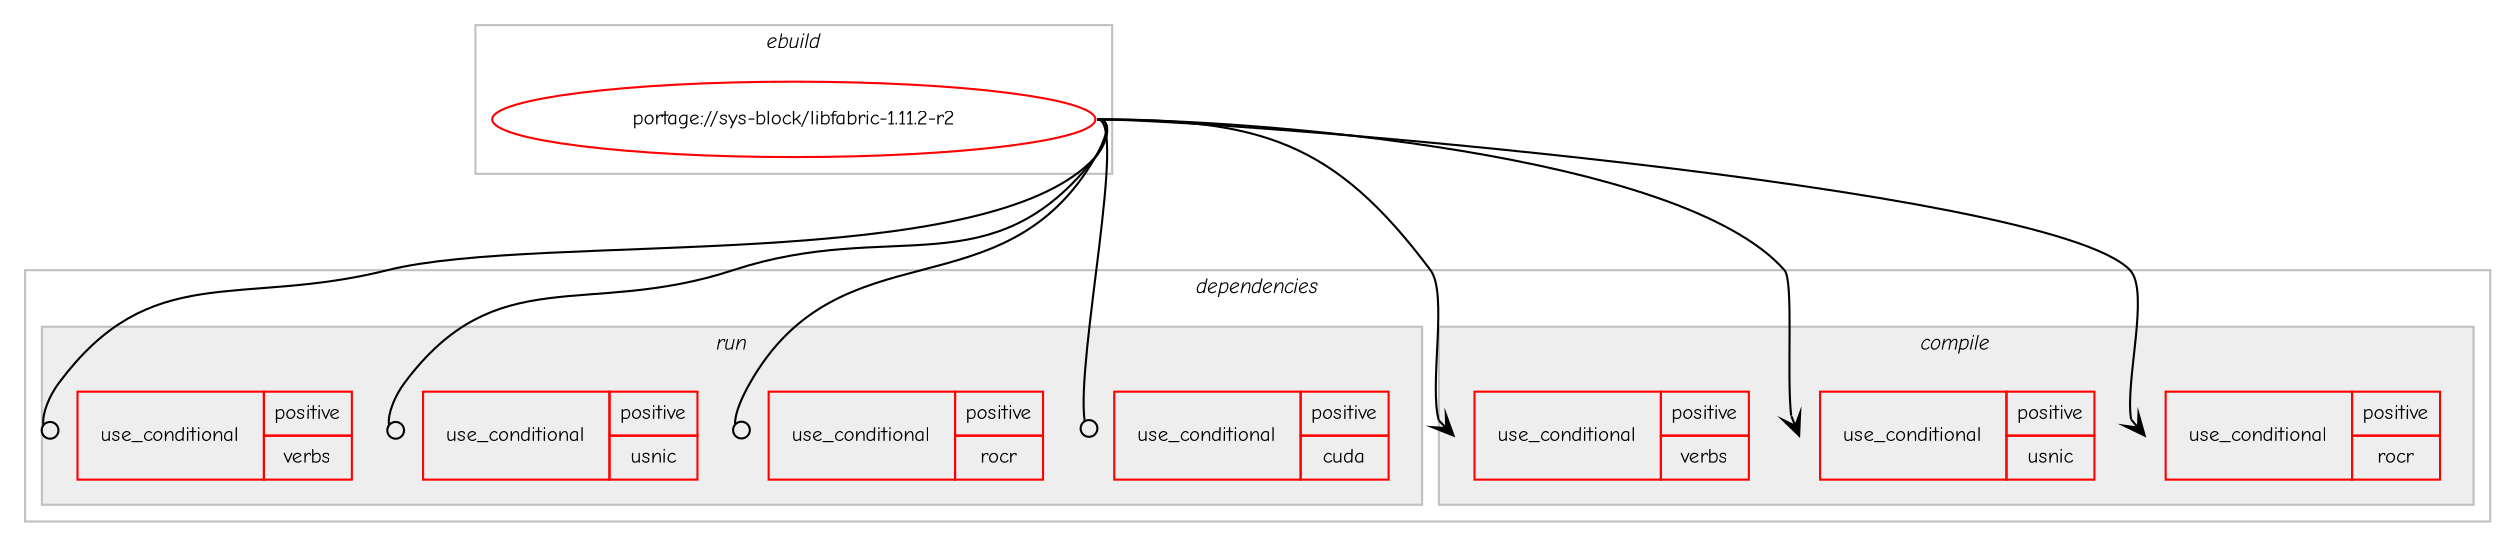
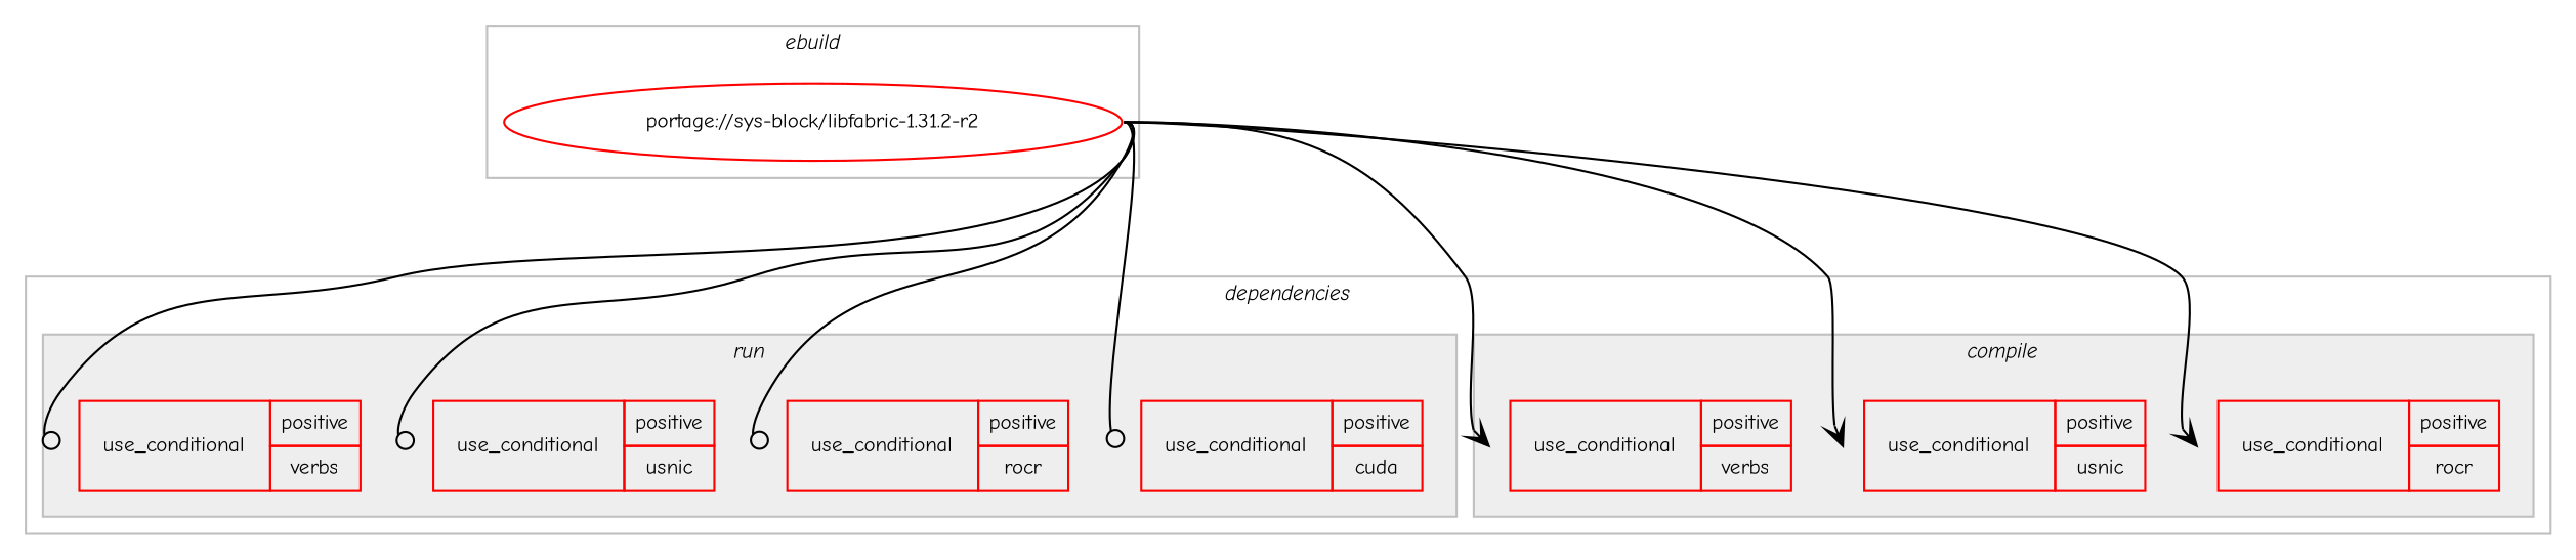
  digraph {
    compound=true
    concentrate=true
    fontname="Comic Neue"
    fontsize=10
    newrank=true
    rankdir=TB
    ranksep=1.5
    node [color=red fontname="Comic Neue" fontsize=10 shape=none]
    edge [arrowhead=odot headport=w style=solid tailport=e weight=20 fontname="Comic Neue"]
-   n1 [label="portage://sys-block/libfabric-1.11.2-r2" width=4 shape=""]
+   n1 [label="portage://sys-block/libfabric-1.31.2-r2" width=4 shape=""]
    n2 [label=<<TABLE BORDER="0" CELLBORDER="1" CELLSPACING="0" CELLPADDING="4"><TR><TD ROWSPAN="3" CELLPADDING="10">use_conditional</TD></TR><TR><TD>positive</TD></TR><TR><TD>rocr</TD></TR></TABLE>>]
    n3 [label=<<TABLE BORDER="0" CELLBORDER="1" CELLSPACING="0" CELLPADDING="4"><TR><TD ROWSPAN="3" CELLPADDING="10">use_conditional</TD></TR><TR><TD>positive</TD></TR><TR><TD>usnic</TD></TR></TABLE>>]
    n4 [label=<<TABLE BORDER="0" CELLBORDER="1" CELLSPACING="0" CELLPADDING="4"><TR><TD ROWSPAN="3" CELLPADDING="10">use_conditional</TD></TR><TR><TD>positive</TD></TR><TR><TD>verbs</TD></TR></TABLE>>]
    n5 [label=<<TABLE BORDER="0" CELLBORDER="1" CELLSPACING="0" CELLPADDING="4"><TR><TD ROWSPAN="3" CELLPADDING="10">use_conditional</TD></TR><TR><TD>positive</TD></TR><TR><TD>cuda</TD></TR></TABLE>>]
    n6 [label=<<TABLE BORDER="0" CELLBORDER="1" CELLSPACING="0" CELLPADDING="4"><TR><TD ROWSPAN="3" CELLPADDING="10">use_conditional</TD></TR><TR><TD>positive</TD></TR><TR><TD>rocr</TD></TR></TABLE>>]
    n7 [label=<<TABLE BORDER="0" CELLBORDER="1" CELLSPACING="0" CELLPADDING="4"><TR><TD ROWSPAN="3" CELLPADDING="10">use_conditional</TD></TR><TR><TD>positive</TD></TR><TR><TD>usnic</TD></TR></TABLE>>]
    n8 [label=<<TABLE BORDER="0" CELLBORDER="1" CELLSPACING="0" CELLPADDING="4"><TR><TD ROWSPAN="3" CELLPADDING="10">use_conditional</TD></TR><TR><TD>positive</TD></TR><TR><TD>verbs</TD></TR></TABLE>>]
    subgraph cluster_1 {
      color=gray
      label=<<i>ebuild</i>>
      rank=same
      n1
    }
    subgraph cluster_2 {
      color=gray
      label=<<i>dependencies</i>>
      subgraph cluster_3 {
        color=gray
        fillcolor="#eeeeee"
        label=<<i>compile</i>>
        style=filled
        subgraph sub_4 {
          color=gray
          fillcolor="#eeeeee"
          label=<<i>compile</i>>
          style=filled
          n2
        }
        subgraph sub_5 {
          color=gray
          fillcolor="#eeeeee"
          label=<<i>compile</i>>
          style=filled
          n3
        }
        subgraph sub_6 {
          color=gray
          fillcolor="#eeeeee"
          label=<<i>compile</i>>
          style=filled
          n4
        }
      }
      subgraph cluster_7 {
        color=gray
        fillcolor="#eeeeee"
        label=<<i>compile and run</i>>
        style=filled
      }
      subgraph cluster_8 {
        color=gray
        fillcolor="#eeeeee"
        label=<<i>run</i>>
        style=filled
        subgraph sub_9 {
          color=gray
          fillcolor="#eeeeee"
          label=<<i>run</i>>
          style=filled
          n5
        }
        subgraph sub_10 {
          color=gray
          fillcolor="#eeeeee"
          label=<<i>run</i>>
          style=filled
          n6
        }
        subgraph sub_11 {
          color=gray
          fillcolor="#eeeeee"
          label=<<i>run</i>>
          style=filled
          n7
        }
        subgraph sub_12 {
          color=gray
          fillcolor="#eeeeee"
          label=<<i>run</i>>
          style=filled
          n8
        }
      }
    }
    subgraph cluster_13 {
      color=gray
      label=<<i>candidates</i>>
      rank=same
    }
    n1 -> n2 [arrowhead=vee]
    n1 -> n3 [arrowhead=vee]
    n1 -> n4 [arrowhead=vee]
    n1 -> n5
    n1 -> n6
    n1 -> n7
    n1 -> n8
  }
